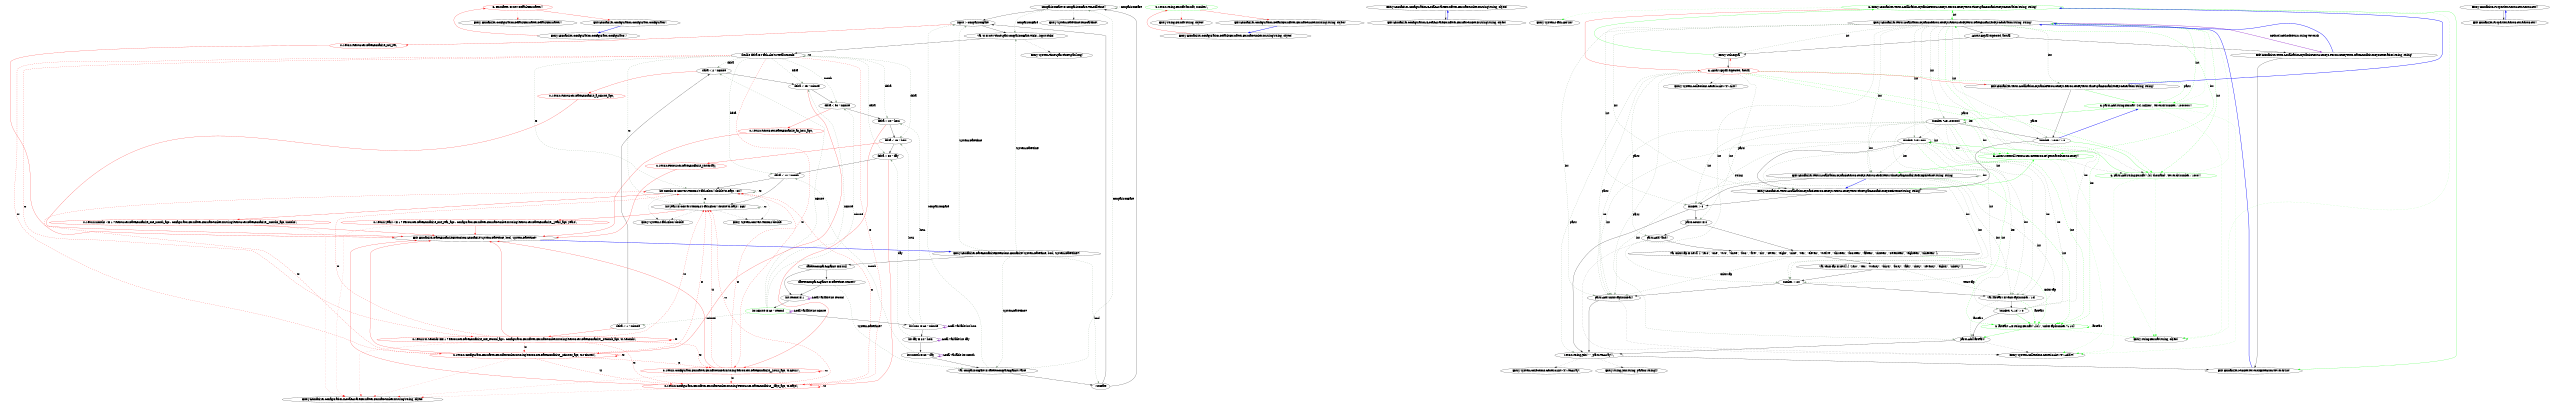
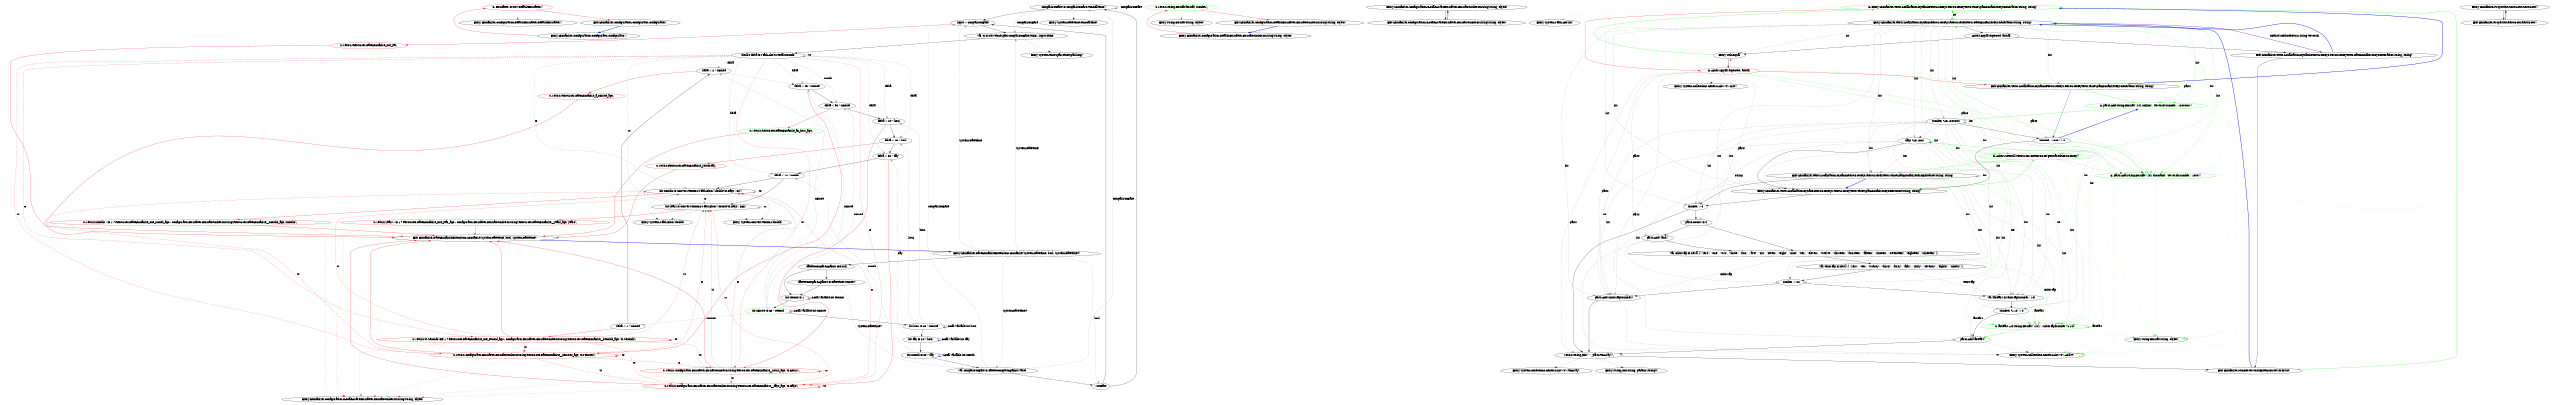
  digraph {
    node [cluster="Humanizer.DateHumanizeExtensions.Humanize(System.DateTime, bool, System.DateTime?)" file="DateHumanizeExtensions.cs" span="0-0"]
    edge [color=darkseagreen4 style=dashed]
    n1 [cluster="Humanizer.Configuration.DefaultFormatter.DefaultFormatter()" file="Configurator.cs" label="Entry Humanizer.Configuration.DefaultFormatter.DefaultFormatter()" span="2-2"]
    n2 [cluster="Humanizer.Configuration.Configurator.Configurator()" file="Configurator.cs" label="Entry Humanizer.Configuration.Configurator.Configurator()" span="12-12"]
    n3 [cluster="Humanizer.Configuration.Configurator.Configurator()" color=red community=0 file="Configurator.cs" label="3: Formatter = new DefaultFormatter()" span="15-15"]
    n4 [cluster="Humanizer.Configuration.Configurator.Configurator()" file="Configurator.cs" label="Exit Humanizer.Configuration.Configurator.Configurator()" span="12-12"]
    n5 [cluster="System.DateTime.ToLocalTime()" label="Entry System.DateTime.ToLocalTime()"]
    n6 [cluster="System.TimeSpan.TimeSpan(long)" label="Entry System.TimeSpan.TimeSpan(long)"]
    n7 [cluster="System.Convert.ToInt32(double)" label="Entry System.Convert.ToInt32(double)"]
    n8 [cluster="Humanizer.Configuration.ILocaleAwareFormatter.FormatNumberInString(string, object)" label="Entry Humanizer.Configuration.ILocaleAwareFormatter.FormatNumberInString(string, object)" span="14-14"]
    n9 [cluster="System.Math.Floor(double)" label="Entry System.Math.Floor(double)"]
    n10 [label="Entry Humanizer.DateHumanizeExtensions.Humanize(System.DateTime, bool, System.DateTime?)" span="21-21"]
    n11 [label="dateToCompareAgainst == null" span="23-23"]
    n12 [label="var comparisonBase = dateToCompareAgainst.Value" span="32-32"]
    n13 [label="!utcDate" span="33-33"]
    n14 [label="input > comparisonBase" span="36-36"]
    n15 [label="var ts = new TimeSpan(comparisonBase.Ticks - input.Ticks)" span="39-39"]
    n16 [label="dateToCompareAgainst = DateTime.UtcNow" span="24-24"]
    n17 [label="int second = 1" span="26-26"]
    n18 [label="comparisonBase = comparisonBase.ToLocalTime()" span="34-34"]
    n19 [color=red community=0 label="0: return Resources.DateHumanize_not_yet;" span="37-37"]
    n20 [label="double delta = Math.Abs(ts.TotalSeconds)" span="40-40"]
    n21 [color=green label="int minute = 60 * second" span="27-27"]
    n22 [label="Exit Humanizer.DateHumanizeExtensions.Humanize(System.DateTime, bool, System.DateTime?)" span="21-21"]
    n23 [label="delta < 2 * minute" span="45-45"]
    n24 [label="delta < 45 * minute" span="48-48"]
    n25 [label="delta < 90 * minute" span="51-51"]
    n26 [label="delta < 24 * hour" span="54-54"]
    n27 [label="delta < 48 * hour" span="57-57"]
    n28 [color=red community=0 label="0: return ts.Seconds == 1 ? Resources.DateHumanize_one_second_ago : Configurator.Formatter.FormatNumberInString(Resources.DateHumanize__seconds_ago, ts.Seconds);" span="43-43"]
    n29 [color=red community=0 label="0: return Configurator.Formatter.FormatNumberInString(Resources.DateHumanize__minutes_ago, ts.Minutes);" span="49-49"]
    n30 [label="delta < 30 * day" span="60-60"]
    n31 [color=red community=0 label="0: return Configurator.Formatter.FormatNumberInString(Resources.DateHumanize__hours_ago, ts.Hours);" span="55-55"]
    n32 [label="delta < 12 * month" span="63-63"]
    n33 [color=red community=0 label="0: return Configurator.Formatter.FormatNumberInString(Resources.DateHumanize__days_ago, ts.Days);" span="61-61"]
    n34 [label="int months = Convert.ToInt32(Math.Floor((double)ts.Days / 30))" span="65-65"]
    n35 [label="int years = Convert.ToInt32(Math.Floor((double)ts.Days / 365))" span="69-69"]
    n36 [label="int hour = 60 * minute" span="28-28"]
    n37 [label="delta < 1 * minute" span="42-42"]
    n38 [label="int day = 24 * hour" span="29-29"]
    n39 [color=red community=0 label="0: return Resources.DateHumanize_a_minute_ago;" span="46-46"]
-   n40 [color=red community=0 label="0: return Resources.DateHumanize_an_hour_ago;" span="52-52"]
+   n40 [color=green community=0 label="0: return Resources.DateHumanize_an_hour_ago;" span="52-52"]
    n41 [label="int month = 30 * day" span="30-30"]
    n42 [color=red community=0 label="0: return Resources.DateHumanize_yesterday;" span="58-58"]
    n43 [color=red community=0 label="0: return months <= 1 ? Resources.DateHumanize_one_month_ago : Configurator.Formatter.FormatNumberInString(Resources.DateHumanize__months_ago, months);" span="66-66"]
    n44 [color=red community=0 label="0: return years <= 1 ? Resources.DateHumanize_one_year_ago : Configurator.Formatter.FormatNumberInString(Resources.DateHumanize__years_ago, years);" span="70-70"]
    n45 [cluster="string.Format(string, object)" file="DefaultFormatter.cs" label="Entry string.Format(string, object)"]
    n46 [cluster="Humanizer.Configuration.DefaultFormatter.FormatNumberInString(string, object)" file="DefaultFormatter.cs" label="Entry Humanizer.Configuration.DefaultFormatter.FormatNumberInString(string, object)" span="10-10"]
    n47 [cluster="Humanizer.Configuration.DefaultFormatter.FormatNumberInString(string, object)" color=green community=0 file="DefaultFormatter.cs" label="4: return string.Format(format, number);" span="12-12"]
    n48 [cluster="Humanizer.Configuration.DefaultFormatter.FormatNumberInString(string, object)" file="DefaultFormatter.cs" label="Exit Humanizer.Configuration.DefaultFormatter.FormatNumberInString(string, object)" span="10-10"]
    n49 [cluster="Humanizer.Configuration.ILocaleAwareFormatter.FormatNumberInString(string, object)" file="ILocaleAwareFormatter.cs" label="Entry Humanizer.Configuration.ILocaleAwareFormatter.FormatNumberInString(string, object)" span="14-14"]
    n50 [cluster="Humanizer.Configuration.ILocaleAwareFormatter.FormatNumberInString(string, object)" file="ILocaleAwareFormatter.cs" label="Exit Humanizer.Configuration.ILocaleAwareFormatter.FormatNumberInString(string, object)" span="14-14"]
    n51 [cluster="System.Math.Abs(int)" file="NumberToWordsExtension.cs" label="Entry System.Math.Abs(int)"]
-   n52 [cluster="Humanizer.NumberToWordsExtension.ToWords(int)" file="NumberToWordsExtension.cs" label="number %= 1000" span="33-33"]
+   n52 [cluster="Humanizer.NumberToWordsExtension.ToWords(int)" file="NumberToWordsExtension.cs" label="days %= 1000" span="33-33"]
    n53 [cluster="Humanizer.Tests.Localisation.DynamicResourceKeys.ResourceKeyTests.TimeSpanHumanizeKeysExistence(string, string)" color=green community=0 file="NumberToWordsExtension.cs" label="3: Assert.NotNull(Resources.GetResource(generatedResourceKey))" span="34-34"]
    n54 [cluster="Humanizer.Tests.Localisation.DynamicResourceKeys.ResourceKeyTests.TimeSpanHumanizeKeysExistence(string, string)" file="NumberToWordsExtension.cs" label="Entry Humanizer.Tests.Localisation.DynamicResourceKeys.ResourceKeyTests.TimeSpanHumanizeKeysExistence(string, string)" span="32-32"]
    n55 [cluster="Humanizer.Tests.Localisation.DynamicResourceKeys.ResourceKeyTests.TimeSpanHumanizeKeysExistence(string, string)" file="NumberToWordsExtension.cs" label="Exit Humanizer.Tests.Localisation.DynamicResourceKeys.ResourceKeyTests.TimeSpanHumanizeKeysExistence(string, string)" span="32-32"]
    n56 [cluster="Humanizer.NumberToWordsExtension.ToWords(int)" color=green community=0 file="NumberToWordsExtension.cs" label="4: lastPart += string.Format(''-{0}'', unitsMap[number % 10])" span="56-56"]
    n57 [cluster="Humanizer.NumberToWordsExtension.ToWords(int)" file="NumberToWordsExtension.cs" label="var lastPart = tensMap[number / 10]" span="54-54"]
    n58 [cluster="Humanizer.NumberToWordsExtension.ToWords(int)" file="NumberToWordsExtension.cs" label="(number % 10) > 0" span="55-55"]
    n59 [cluster="Humanizer.NumberToWordsExtension.ToWords(int)" file="NumberToWordsExtension.cs" label="number > 0" span="42-42"]
    n60 [cluster="Humanizer.NumberToWordsExtension.ToWords(int)" file="NumberToWordsExtension.cs" label="number < 20" span="50-50"]
    n61 [cluster="Humanizer.NumberToWordsExtension.ToWords(int)" file="NumberToWordsExtension.cs" label="parts.Add(unitsMap[number])" span="51-51"]
    n62 [cluster="System.Collections.Generic.List<T>.Add(T)" file="NumberToWordsExtension.cs" label="Entry System.Collections.Generic.List<T>.Add(T)"]
    n63 [cluster="Humanizer.Tests.Localisation.DynamicResourceKeys.ResourceKeyTests.DateHumanizeKeysGeneration(string, string)" file="NumberToWordsExtension.cs" label="Entry Humanizer.Tests.Localisation.DynamicResourceKeys.ResourceKeyTests.DateHumanizeKeysGeneration(string, string)" span="11-11"]
    n64 [cluster="string.Format(string, object)" file="NumberToWordsExtension.cs" label="Entry string.Format(string, object)"]
    n65 [cluster="Humanizer.NumberToWordsExtension.ToWords(int)" color=green community=0 file="NumberToWordsExtension.cs" label="3: parts.Add(string.Format(''{0} thousand'', ToWords(number / 1000)))" span="32-32"]
    n66 [cluster="Humanizer.NumberToWordsExtension.ToWords(int)" file="NumberToWordsExtension.cs" label="parts.Add(lastPart)" span="57-57"]
    n67 [cluster="Humanizer.NumberToWordsExtension.ToWords(int)" file="NumberToWordsExtension.cs" label="return string.Join('' '', parts.ToArray());" span="61-61"]
    n68 [cluster="Humanizer.NumberToWordsExtension.ToWords(int)" file="NumberToWordsExtension.cs" label="parts.Count != 0" span="44-44"]
    n69 [cluster="Humanizer.NumberToWordsExtension.ToWords(int)" color=green community=0 file="NumberToWordsExtension.cs" label="3: parts.Add(string.Format(''{0} million'', ToWords(number / 1000000)))" span="26-26"]
    n70 [cluster="Humanizer.NumberToWordsExtension.ToWords(int)" file="NumberToWordsExtension.cs" label="number %= 1000000" span="27-27"]
    n71 [cluster="Humanizer.NumberToWordsExtension.ToWords(int)" file="NumberToWordsExtension.cs" label="(number / 1000) > 0" span="30-30"]
    n72 [cluster="Humanizer.Tests.Localisation.DynamicResourceKeys.ResourceKeyTests.TimeSpanHumanizeKeysGeneration(string, string)" color=green community=0 file="NumberToWordsExtension.cs" label="3: Entry Humanizer.Tests.Localisation.DynamicResourceKeys.ResourceKeyTests.TimeSpanHumanizeKeysGeneration(string, string)" span="18-18"]
    n73 [cluster="Unk.Equal" file="NumberToWordsExtension.cs" label="Entry Unk.Equal" span=""]
    n74 [cluster="Humanizer.Tests.Localisation.DynamicResourceKeys.ResourceKeyTests.TimeSpanHumanizeKeysGeneration(string, string)" file="NumberToWordsExtension.cs" label="Exit Humanizer.Tests.Localisation.DynamicResourceKeys.ResourceKeyTests.TimeSpanHumanizeKeysGeneration(string, string)" span="18-18"]
    n75 [cluster="Humanizer.Tests.Localisation.DynamicResourceKeys.ResourceKeyTests.DateHumanizeKeysGeneration(string, string)" file="NumberToWordsExtension.cs" label="Assert.Equal(expected, actual)" span="13-13"]
    n76 [cluster="Humanizer.Tests.Localisation.DynamicResourceKeys.ResourceKeyTests.DateHumanizeKeysGeneration(string, string)" file="NumberToWordsExtension.cs" label="Exit Humanizer.Tests.Localisation.DynamicResourceKeys.ResourceKeyTests.DateHumanizeKeysGeneration(string, string)" span="11-11"]
    n77 [cluster="System.Collections.Generic.List<T>.List()" file="NumberToWordsExtension.cs" label="Entry System.Collections.Generic.List<T>.List()"]
    n78 [cluster="System.Collections.Generic.List<T>.ToArray()" file="NumberToWordsExtension.cs" label="Entry System.Collections.Generic.List<T>.ToArray()"]
    n79 [cluster="string.Join(string, params string[])" file="NumberToWordsExtension.cs" label="Entry string.Join(string, params string[])"]
    n80 [cluster="Humanizer.Tests.Localisation.DynamicResourceKeys.ResourceKeyTests.TimeSpanHumanizeKeysGeneration(string, string)" color=red community=0 file="NumberToWordsExtension.cs" label="3: Assert.Equal(expected, actual)" span="20-20"]
    n81 [cluster="Humanizer.NumberToWordsExtension.ToWords(int)" file="NumberToWordsExtension.cs" label="Exit Humanizer.NumberToWordsExtension.ToWords(int)" span="14-14"]
    n82 [cluster="Humanizer.NumberToWordsExtension.ToWords(int)" file="NumberToWordsExtension.cs" label="parts.Add(''and'')" span="45-45"]
    n83 [cluster="Humanizer.NumberToWordsExtension.ToWords(int)" file="NumberToWordsExtension.cs" label="var unitsMap = new[] { ''zero'', ''one'', ''two'', ''three'', ''four'', ''five'', ''six'', ''seven'', ''eight'', ''nine'', ''ten'', ''eleven'', ''twelve'', ''thirteen'', ''fourteen'', ''fifteen'', ''sixteen'', ''seventeen'', ''eighteen'', ''nineteen'' }" span="47-47"]
    n84 [cluster="Humanizer.NumberToWordsExtension.ToWords(int)" file="NumberToWordsExtension.cs" label="var tensMap = new[] { ''zero'', ''ten'', ''twenty'', ''thirty'', ''forty'', ''fifty'', ''sixty'', ''seventy'', ''eighty'', ''ninety'' }" span="48-48"]
    n85 [cluster="Humanizer.Properties.Resources.Resources()" file="Resources.Designer.cs" label="Entry Humanizer.Properties.Resources.Resources()" span="31-31"]
    n86 [cluster="Humanizer.Properties.Resources.Resources()" file="Resources.Designer.cs" label="Exit Humanizer.Properties.Resources.Resources()" span="31-31"]
    n2 -> n3 [color=red style=solid]
    n3 -> n1 [color=red style=dotted]
    n3 -> n4 [color=red style=solid]
    n4 -> n2 [color=blue style=bold]
    n10 -> n11 [style=solid color=""]
    n10 -> n12 [label="System.DateTime?"]
    n10 -> n13 [label=bool]
    n10 -> n14 [label="System.DateTime"]
    n10 -> n15 [label="System.DateTime"]
    n11 -> n16 [style=solid color=""]
    n11 -> n17 [style=solid color=""]
    n12 -> n13 [style=solid color=""]
    n12 -> n14 [label=comparisonBase]
    n12 -> n18 [label=comparisonBase]
    n13 -> n14 [style=solid color=""]
    n13 -> n18 [style=solid color=""]
    n14 -> n15 [style=solid color=""]
    n14 -> n19 [color=red style=solid]
    n15 -> n6 [style=dotted color=""]
    n15 -> n20 [style=solid color=""]
    n16 -> n12 [label="System.DateTime?"]
    n16 -> n17 [style=solid color=""]
    n17 -> n17 [color=darkorchid label="Local variable int second" style=bold]
    n17 -> n21 [style=solid color=""]
    n18 -> n5 [style=dotted color=""]
    n18 -> n14 [style=solid color=""]
    n18 -> n15 [label=comparisonBase]
    n18 -> n18 [label=comparisonBase]
    n19 -> n22 [color=red style=solid]
    n20 -> n20 [label=ts]
    n20 -> n23 [label=delta]
    n20 -> n24 [label=delta]
    n20 -> n25 [label=month]
    n20 -> n26 [label=delta]
    n20 -> n27 [label=delta]
    n20 -> n28 [color=red label=ts]
    n20 -> n29 [color=red label=ts]
    n20 -> n30 [label=delta]
    n20 -> n31 [color=red label=ts]
    n20 -> n32 [label=delta]
    n20 -> n33 [color=red label=ts]
    n20 -> n34 [label=ts]
    n20 -> n35 [label=ts]
    n21 -> n21 [color=darkorchid label="Local variable int minute" style=bold]
    n21 -> n23 [label=minute]
    n21 -> n24 [label=minute]
    n21 -> n25 [label=minute]
    n21 -> n36 [style=solid color=""]
    n21 -> n37 [label=minute]
    n22 -> n10 [color=blue style=bold]
-   n23 -> n24 [style=solid color=""]
+   n23 -> n24 [style=dotted color=""]
    n23 -> n39 [color=red style=solid]
    n24 -> n25 [style=solid color=""]
    n24 -> n29 [color=red style=solid]
    n25 -> n26 [style=solid color=""]
    n25 -> n40 [color=red style=solid]
    n26 -> n27 [style=solid color=""]
    n26 -> n31 [color=red style=solid]
    n27 -> n30 [style=solid color=""]
    n27 -> n42 [color=red style=solid]
    n28 -> n8 [color=red style=dotted]
    n28 -> n22 [color=red style=solid]
    n28 -> n28 [color=red label=ts]
    n28 -> n29 [color=red label=ts]
    n28 -> n31 [color=red label=ts]
    n28 -> n33 [color=red label=ts]
    n28 -> n34 [color=red label=ts]
    n28 -> n35 [color=red label=ts]
    n29 -> n8 [color=red style=dotted]
    n29 -> n22 [color=red style=solid]
    n29 -> n29 [color=red label=ts]
    n29 -> n31 [color=red label=ts]
    n29 -> n33 [color=red label=ts]
    n29 -> n34 [color=red label=ts]
    n29 -> n35 [color=red label=ts]
    n30 -> n32 [style=solid color=""]
    n30 -> n33 [color=red style=solid]
    n31 -> n8 [color=red style=dotted]
    n31 -> n22 [color=red style=solid]
    n31 -> n31 [color=red label=ts]
    n31 -> n33 [color=red label=ts]
    n31 -> n34 [color=red label=ts]
    n31 -> n35 [color=red label=ts]
    n32 -> n34 [style=solid color=""]
    n32 -> n35 [style=solid color=""]
    n33 -> n8 [color=red style=dotted]
    n33 -> n22 [color=red style=solid]
    n33 -> n33 [color=red label=ts]
    n33 -> n34 [color=red label=ts]
    n33 -> n35 [color=red label=ts]
    n34 -> n7 [style=dotted color=""]
    n34 -> n9 [style=dotted color=""]
    n34 -> n34 [label=ts]
    n34 -> n35 [label=ts]
    n34 -> n43 [color=red style=solid]
    n35 -> n7 [style=dotted color=""]
    n35 -> n9 [style=dotted color=""]
    n35 -> n35 [label=ts]
    n35 -> n44 [color=red style=solid]
    n36 -> n26 [label=hour]
    n36 -> n27 [label=hour]
    n36 -> n36 [color=darkorchid label="Local variable int hour" style=bold]
    n36 -> n38 [style=solid color=""]
    n37 -> n23 [style=solid color=""]
    n37 -> n28 [color=red style=solid]
    n38 -> n30 [label=day]
    n38 -> n38 [color=darkorchid label="Local variable int day" style=bold]
    n38 -> n41 [style=solid color=""]
    n39 -> n22 [color=red style=solid]
    n40 -> n22 [color=red style=solid]
    n41 -> n12 [style=solid color=""]
    n41 -> n32 [label=month]
    n41 -> n41 [color=darkorchid label="Local variable int month" style=bold]
    n42 -> n22 [color=red style=solid]
    n43 -> n8 [color=red style=dotted]
    n43 -> n22 [color=red style=solid]
    n44 -> n8 [color=red style=dotted]
    n44 -> n22 [color=red style=solid]
    n46 -> n47 [color=red style=solid]
    n47 -> n45 [color=red style=dotted]
    n47 -> n48 [color=red style=solid]
    n48 -> n46 [color=blue style=bold]
    n49 -> n50 [style=solid color=""]
    n50 -> n49 [color=blue style=bold]
    n52 -> n52 [label=int]
    n52 -> n53 [color=green label=int]
    n52 -> n54 [style=solid color=""]
    n52 -> n55 [label=int]
    n52 -> n56 [color=green label=int]
    n52 -> n57 [label=int]
    n52 -> n58 [label=int]
    n52 -> n59 [label=string]
    n52 -> n60 [label=int]
    n52 -> n61 [label=int]
    n53 -> n52 [style=dotted color=""]
    n53 -> n55 [color=green style=solid]
    n53 -> n62 [color=green style=dotted]
    n53 -> n63 [color=green style=dotted]
    n53 -> n64 [color=green style=dotted]
    n53 -> n65 [style=dotted color=""]
    n54 -> n53 [color=green style=solid]
    n54 -> n59 [style=solid color=""]
    n55 -> n54 [color=blue style=bold]
    n55 -> n55 [label=int]
    n55 -> n56 [color=green label=int]
    n55 -> n57 [label=int]
    n55 -> n58 [label=int]
    n55 -> n59 [style=solid color=""]
    n55 -> n60 [label=int]
    n55 -> n61 [label=int]
    n56 -> n56 [color=green label=lastPart]
    n56 -> n64 [color=green style=dotted]
    n56 -> n66 [color=green style=solid]
    n57 -> n56 [color=green label=lastPart]
    n57 -> n58 [style=solid color=""]
    n57 -> n66 [label=lastPart]
    n58 -> n56 [color=green style=solid]
    n58 -> n66 [style=solid color=""]
    n59 -> n67 [style=solid color=""]
    n59 -> n68 [style=solid color=""]
    n60 -> n57 [style=solid color=""]
    n60 -> n61 [style=solid color=""]
    n61 -> n62 [style=dotted color=""]
    n61 -> n67 [style=solid color=""]
    n63 -> n52 [label=int]
    n63 -> n53 [color=green label=int]
    n63 -> n54 [label=int]
    n63 -> n55 [label=int]
    n63 -> n56 [color=green label=int]
    n63 -> n57 [label=int]
    n63 -> n58 [label=int]
    n63 -> n59 [label=int]
    n63 -> n60 [label=int]
    n63 -> n61 [label=int]
    n63 -> n65 [color=green label=int]
    n63 -> n69 [color=green label=int]
    n63 -> n70 [label=int]
    n63 -> n71 [label=int]
    n63 -> n72 [color=green label=int]
    n63 -> n73 [label=int]
    n63 -> n74 [label=int]
    n63 -> n75 [style=solid color=""]
    n63 -> n76 [color=darkorchid label="method methodReturn string ToWords" style=bold]
    n65 -> n52 [color=green style=solid]
    n65 -> n62 [color=green style=dotted]
    n65 -> n63 [color=green style=dotted]
    n65 -> n64 [color=green style=dotted]
    n66 -> n62 [style=dotted color=""]
    n66 -> n67 [style=solid color=""]
    n67 -> n78 [style=dotted color=""]
    n67 -> n79 [style=dotted color=""]
    n67 -> n81 [style=solid color=""]
    n68 -> n82 [style=solid color=""]
    n68 -> n83 [style=solid color=""]
    n69 -> n62 [color=green style=dotted]
    n69 -> n63 [color=green style=dotted]
    n69 -> n64 [color=green style=dotted]
    n69 -> n70 [color=green style=solid]
    n70 -> n52 [style=dotted color=""]
    n70 -> n53 [color=green label=int]
    n70 -> n54 [label=int]
    n70 -> n55 [label=int]
    n70 -> n56 [color=green label=int]
    n70 -> n57 [label=int]
    n70 -> n58 [label=int]
    n70 -> n59 [label=int]
    n70 -> n60 [label=int]
    n70 -> n61 [label=int]
    n70 -> n65 [style=dotted color=""]
    n70 -> n70 [label=int]
    n70 -> n71 [style=solid color=""]
    n71 -> n54 [style=solid color=""]
    n71 -> n65 [color=green style=solid]
    n71 -> n69 [color=blue style=bold]
    n72 -> n51 [color=green style=dotted]
    n72 -> n63 [color=green style=dotted]
    n72 -> n64 [color=green style=dotted]
    n72 -> n80 [color=red style=solid]
    n72 -> n81 [color=green style=solid]
    n73 -> n72 [color=green style=solid]
    n73 -> n80 [style=solid color=""]
    n74 -> n69 [color=green style=solid]
    n74 -> n71 [style=solid color=""]
    n74 -> n72 [color=blue style=bold]
    n75 -> n73 [style=solid color=""]
    n75 -> n76 [style=solid color=""]
    n76 -> n63 [color=blue style=bold]
    n76 -> n81 [style=solid color=""]
    n80 -> n53 [color=green label=parts]
    n80 -> n61 [label=parts]
    n80 -> n65 [color=green label=parts]
    n80 -> n66 [label=parts]
    n80 -> n67 [label=parts]
    n80 -> n68 [label=parts]
    n80 -> n69 [color=green label=parts]
    n80 -> n73 [color=red style=dotted]
    n80 -> n74 [color=red style=solid]
    n80 -> n77 [style=dotted color=""]
    n80 -> n82 [label=parts]
    n81 -> n63 [color=blue style=bold]
    n82 -> n62 [style=dotted color=""]
    n82 -> n83 [style=solid color=""]
    n83 -> n56 [color=green label=unitsMap]
    n83 -> n61 [label=unitsMap]
    n83 -> n84 [style=solid color=""]
    n84 -> n57 [label=tensMap]
    n84 -> n60 [style=solid color=""]
    n85 -> n86 [style=solid color=""]
    n86 -> n85 [color=blue style=bold]
  }
